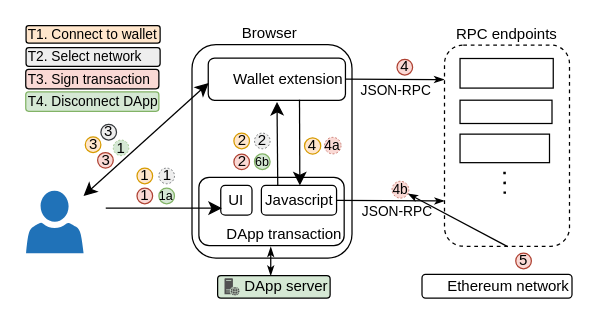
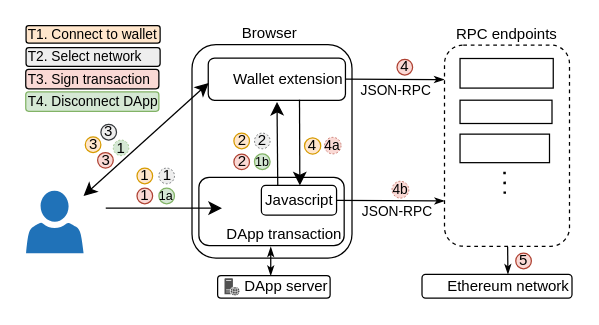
  <mxCell id="0" />
  <mxCell id="1" parent="0" />
  <mxCell id="2" value="" style="group;labelPosition=right;verticalLabelPosition=bottom;align=left;verticalAlign=top;spacing=2;" parent="1" vertex="1" connectable="0"><mxGeometry x="136" y="20" width="156" height="192" as="geometry" /></mxCell>
  <mxCell id="3" value="Browser&amp;nbsp;" style="rounded=1;whiteSpace=wrap;html=1;labelPosition=center;verticalLabelPosition=top;align=center;verticalAlign=bottom;spacing=2;" parent="2" vertex="1"><mxGeometry x="17" y="15.238" width="128" height="170.667" as="geometry" /></mxCell>
  <mxCell id="4" value="" style="group;spacing=2;" parent="2" vertex="1" connectable="0"><mxGeometry x="30" y="25.91" width="109.76" height="35.63" as="geometry" /></mxCell>
  <mxCell id="5" value="" style="group;spacing=2;" parent="4" vertex="1" connectable="0"><mxGeometry width="109.76" height="33.933" as="geometry" /></mxCell>
  <mxCell id="6" value="Wallet extension" style="rounded=1;whiteSpace=wrap;html=1;labelPosition=center;verticalLabelPosition=middle;align=right;verticalAlign=middle;spacing=2;fillColor=none;strokeColor=default;" parent="5" vertex="1"><mxGeometry width="109.76" height="33.933" as="geometry" /></mxCell>
  <mxCell id="7" value="" style="shape=image;verticalLabelPosition=bottom;labelBackgroundColor=default;verticalAlign=top;aspect=fixed;imageAspect=0;image=https://upload.wikimedia.org/wikipedia/commons/thumb/3/36/MetaMask_Fox.svg/1024px-MetaMask_Fox.svg.png;spacing=2;" parent="5" vertex="1"><mxGeometry y="7.612" width="20.413" height="20.413" as="geometry" /></mxCell>
  <mxCell id="8" value="" style="group;labelPosition=center;verticalLabelPosition=top;align=center;verticalAlign=bottom;spacing=2;" parent="2" vertex="1" connectable="0"><mxGeometry x="13.5" y="113" width="125.24" height="63" as="geometry" /></mxCell>
  <mxCell id="9" value="&amp;nbsp; &amp;nbsp; &amp;nbsp; DApp transaction" style="rounded=1;whiteSpace=wrap;html=1;labelPosition=center;verticalLabelPosition=middle;align=center;verticalAlign=bottom;horizontal=1;spacing=2;fillColor=none;strokeColor=default;" parent="8" vertex="1"><mxGeometry x="9.01" y="8.321" width="116.23" height="54.679" as="geometry" /></mxCell>
- <mxCell id="10" value="UI" style="rounded=1;whiteSpace=wrap;html=1;spacing=2;" parent="8" vertex="1"><mxGeometry x="26.5" y="14.86" width="25" height="23.77" as="geometry" /></mxCell>
  <mxCell id="11" value="Javascript" style="rounded=1;whiteSpace=wrap;html=1;spacing=2;" parent="8" vertex="1"><mxGeometry x="59.0" y="14.862" width="60.15" height="23.772" as="geometry" /></mxCell>
  <mxCell id="12" value="" style="shape=image;verticalLabelPosition=bottom;labelBackgroundColor=default;verticalAlign=top;aspect=fixed;imageAspect=0;image=https://cryptologos.cc/logos/uniswap-uni-logo.png;spacing=2;" parent="8" vertex="1"><mxGeometry x="12.5" y="41" width="19.24" height="19.24" as="geometry" /></mxCell>
  <mxCell id="13" style="edgeStyle=none;curved=1;rounded=0;orthogonalLoop=1;jettySize=auto;html=1;exitX=0.218;exitY=0.002;exitDx=0;exitDy=0;fontSize=12;startSize=8;endSize=8;exitPerimeter=0;spacing=2;" parent="2" source="11" edge="1"><mxGeometry relative="1" as="geometry"><mxPoint x="86.003" y="114.29" as="sourcePoint" /><mxPoint x="85" y="61" as="targetPoint" /></mxGeometry></mxCell>
  <mxCell id="14" value="2" style="ellipse;whiteSpace=wrap;html=1;aspect=fixed;fillColor=#ffe6cc;strokeColor=#d79b00;strokeWidth=1;spacing=2;" parent="2" vertex="1"><mxGeometry x="50.5" y="86" width="12.5" height="12.5" as="geometry" /></mxCell>
  <mxCell id="15" value="2" style="ellipse;whiteSpace=wrap;html=1;aspect=fixed;fillColor=#eeeeee;strokeColor=#36393d;strokeWidth=0.5;dashed=1;spacing=2;" parent="2" vertex="1"><mxGeometry x="67" y="86" width="12.5" height="12.5" as="geometry" /></mxCell>
  <mxCell id="16" value="2" style="ellipse;whiteSpace=wrap;html=1;aspect=fixed;fillColor=#fad9d5;strokeColor=#ae4132;strokeWidth=1;spacing=2;" parent="2" vertex="1"><mxGeometry x="50.5" y="102.75" width="12.5" height="12.5" as="geometry" /></mxCell>
  <mxCell id="17" value="" style="endArrow=classic;html=1;rounded=0;fontSize=12;startSize=8;endSize=8;curved=1;exitX=0.81;exitY=0.985;exitDx=0;exitDy=0;exitPerimeter=0;entryX=0.75;entryY=0;entryDx=0;entryDy=0;spacing=2;" parent="2" edge="1"><mxGeometry width="50" height="50" relative="1" as="geometry"><mxPoint x="103.0" y="59.333" as="sourcePoint" /><mxPoint x="103.272" y="127.862" as="targetPoint" /></mxGeometry></mxCell>
  <mxCell id="18" value="4" style="ellipse;whiteSpace=wrap;html=1;aspect=fixed;fillColor=#ffe6cc;strokeColor=#d79b00;strokeWidth=1;spacing=2;" parent="2" vertex="1"><mxGeometry x="107" y="89.75" width="13" height="13" as="geometry" /></mxCell>
  <mxCell id="19" value="4a" style="ellipse;whiteSpace=wrap;html=1;aspect=fixed;fillColor=#fad9d5;strokeColor=#ae4132;strokeWidth=0.5;dashed=1;fontSize=11;spacing=2;" parent="2" vertex="1"><mxGeometry x="123" y="89.37" width="13.25" height="13.25" as="geometry" /></mxCell>
  <mxCell id="20" value="" style="endArrow=classic;html=1;rounded=0;fontSize=12;startSize=8;endSize=8;curved=1;entryX=0;entryY=0.427;entryDx=0;entryDy=0;fillColor=#dae8fc;strokeColor=#000000;entryPerimeter=0;spacing=2;" parent="2" edge="1"><mxGeometry width="50" height="50" relative="1" as="geometry"><mxPoint x="-52" y="146" as="sourcePoint" /><mxPoint x="41" y="146.01" as="targetPoint" /></mxGeometry></mxCell>
- <mxCell id="21" value="6b" style="ellipse;whiteSpace=wrap;html=1;aspect=fixed;fillColor=#d5e8d4;strokeColor=#82b366;strokeWidth=1;spacing=2;align=center;fontSize=10;" vertex="1" parent="2"><mxGeometry x="67" y="102.62" width="12.5" height="12.5" as="geometry" /></mxCell>
+ <mxCell id="21" value="1b" style="ellipse;whiteSpace=wrap;html=1;aspect=fixed;fillColor=#d5e8d4;strokeColor=#82b366;strokeWidth=1;spacing=2;align=center;fontSize=10;" vertex="1" parent="2"><mxGeometry x="67" y="102.62" width="12.5" height="12.5" as="geometry" /></mxCell>
  <mxCell id="22" style="edgeStyle=none;curved=1;rounded=0;orthogonalLoop=1;jettySize=auto;html=1;exitX=1;exitY=0.5;exitDx=0;exitDy=0;fontSize=12;startSize=5;endSize=5;entryX=-0.003;entryY=0.172;entryDx=0;entryDy=0;entryPerimeter=0;startArrow=none;startFill=0;endArrow=classicThin;endFill=1;strokeWidth=1;spacing=2;" parent="1" source="6" target="26" edge="1"><mxGeometry relative="1" as="geometry"><mxPoint x="276.156" y="80" as="sourcePoint" /><mxPoint x="369" y="80.138" as="targetPoint" /></mxGeometry></mxCell>
  <mxCell id="23" value="JSON-RPC" style="edgeLabel;html=1;align=center;verticalAlign=middle;resizable=0;points=[];fontSize=11;labelBorderColor=none;spacing=2;" parent="22" vertex="1" connectable="0"><mxGeometry x="-0.056" y="-1" relative="1" as="geometry"><mxPoint x="3" y="7" as="offset" /></mxGeometry></mxCell>
  <mxCell id="24" value="" style="sketch=0;pointerEvents=1;shadow=0;dashed=0;html=1;strokeColor=none;labelPosition=center;verticalLabelPosition=bottom;verticalAlign=top;outlineConnect=0;align=center;shape=mxgraph.office.users.user;fillColor=#2072B8;spacing=2;" parent="1" vertex="1"><mxGeometry x="20.25" y="152" width="46" height="50" as="geometry" /></mxCell>
  <mxCell id="25" value="" style="group;spacing=2;dashed=1;" parent="1" vertex="1" connectable="0"><mxGeometry x="355" y="35.5" width="100" height="161" as="geometry" /></mxCell>
  <mxCell id="26" value="RPC endpoints" style="rounded=1;whiteSpace=wrap;html=1;labelPosition=center;verticalLabelPosition=top;align=center;verticalAlign=bottom;spacing=2;dashed=1;" parent="25" vertex="1"><mxGeometry width="100" height="161.0" as="geometry" /></mxCell>
  <mxCell id="27" value="" style="shape=image;verticalLabelPosition=bottom;labelBackgroundColor=default;verticalAlign=top;aspect=fixed;imageAspect=0;image=https://seeklogo.com/images/Q/quicknode-logo-5B5937C318-seeklogo.com.png;imageBorder=default;spacing=2;" parent="25" vertex="1"><mxGeometry x="12.43" y="44.162" width="73.57" height="18.64" as="geometry" /></mxCell>
  <mxCell id="28" value="" style="shape=image;verticalLabelPosition=bottom;labelBackgroundColor=default;verticalAlign=top;aspect=fixed;imageAspect=0;image=https://images.squarespace-cdn.com/content/v1/5e0e6759c05d9814d305d62c/1590415283603-S5NCK5YIF1UJ39QIG7DD/Alchemy+Logo+-+Black.png;imageBorder=default;spacing=2;" parent="25" vertex="1"><mxGeometry x="12.43" y="71.315" width="71.57" height="22.82" as="geometry" /></mxCell>
  <mxCell id="29" value="" style="shape=image;verticalLabelPosition=bottom;labelBackgroundColor=default;verticalAlign=top;aspect=fixed;imageAspect=0;image=https://miro.medium.com/v2/resize:fit:1400/1*MFBPIImx2-NPybEQEHsq4A.jpeg;imageBorder=default;spacing=2;" parent="25" vertex="1"><mxGeometry x="12.43" y="10.805" width="74.57" height="23.67" as="geometry" /></mxCell>
  <mxCell id="30" value="" style="endArrow=none;dashed=1;html=1;dashPattern=1 3;strokeWidth=2;rounded=0;fontSize=12;startSize=8;endSize=8;curved=1;spacing=2;" parent="25" edge="1"><mxGeometry width="50" height="50" relative="1" as="geometry"><mxPoint x="48.19" y="119.054" as="sourcePoint" /><mxPoint x="48" y="98.329" as="targetPoint" /></mxGeometry></mxCell>
  <mxCell id="31" style="edgeStyle=none;curved=1;rounded=0;orthogonalLoop=1;jettySize=auto;html=1;exitX=1;exitY=0.5;exitDx=0;exitDy=0;fontSize=12;startSize=5;endSize=5;entryX=0;entryY=0.775;entryDx=0;entryDy=0;entryPerimeter=0;endArrow=classicThin;endFill=1;startArrow=none;startFill=0;spacing=2;" parent="1" source="11" target="26" edge="1"><mxGeometry relative="1" as="geometry"><mxPoint x="263.191" y="163" as="sourcePoint" /><mxPoint x="369.2" y="163.219" as="targetPoint" /></mxGeometry></mxCell>
  <mxCell id="32" value="JSON-RPC" style="edgeLabel;html=1;align=center;verticalAlign=middle;resizable=0;points=[];fontSize=11;labelBorderColor=none;spacing=2;" parent="31" vertex="1" connectable="0"><mxGeometry x="-0.08" relative="1" as="geometry"><mxPoint x="8" y="9" as="offset" /></mxGeometry></mxCell>
  <mxCell id="33" style="edgeStyle=none;curved=1;rounded=0;orthogonalLoop=1;jettySize=auto;html=1;fontSize=12;startSize=5;endSize=5;startArrow=classicThin;startFill=1;endArrow=classicThin;endFill=1;strokeWidth=1;entryX=0.472;entryY=0;entryDx=0;entryDy=0;entryPerimeter=0;spacing=2;" parent="1" target="45" edge="1"><mxGeometry relative="1" as="geometry"><mxPoint x="216" y="197" as="sourcePoint" /><mxPoint x="217" y="225" as="targetPoint" /></mxGeometry></mxCell>
  <mxCell id="34" value="3" style="ellipse;whiteSpace=wrap;html=1;aspect=fixed;fillColor=#ffe6cc;strokeColor=#d79b00;strokeWidth=1;spacing=2;" parent="1" vertex="1"><mxGeometry x="67.62" y="109" width="12.5" height="12.5" as="geometry" /></mxCell>
  <mxCell id="35" value="1" style="ellipse;whiteSpace=wrap;html=1;aspect=fixed;fillColor=#ffe6cc;strokeColor=#d79b00;strokeWidth=1;spacing=2;" parent="1" vertex="1"><mxGeometry x="109" y="134" width="12.5" height="12.5" as="geometry" /></mxCell>
  <mxCell id="36" value="1" style="ellipse;whiteSpace=wrap;html=1;aspect=fixed;strokeWidth=0.5;dashed=1;spacing=2;fillColor=#eeeeee;strokeColor=#36393d;" parent="1" vertex="1"><mxGeometry x="126.5" y="134" width="12.5" height="12.5" as="geometry" /></mxCell>
  <mxCell id="37" value="3" style="ellipse;whiteSpace=wrap;html=1;aspect=fixed;fillColor=#eeeeee;strokeColor=#36393d;strokeWidth=1;spacing=2;" parent="1" vertex="1"><mxGeometry x="80.12" y="99" width="12.5" height="12.5" as="geometry" /></mxCell>
  <mxCell id="38" value="4" style="ellipse;whiteSpace=wrap;html=1;aspect=fixed;fillColor=#fad9d5;strokeColor=#ae4132;strokeWidth=1;spacing=2;" parent="1" vertex="1"><mxGeometry x="317" y="47" width="12.5" height="12.5" as="geometry" /></mxCell>
- <mxCell id="39" style="edgeStyle=none;curved=1;rounded=0;orthogonalLoop=1;jettySize=auto;html=1;fontSize=12;startSize=5;endSize=5;startArrow=none;startFill=0;endArrow=classicThin;endFill=1;strokeWidth=1;exitX=0.505;exitY=1.002;exitDx=0;exitDy=0;exitPerimeter=0;spacing=2;" parent="1" source="26" target="43" edge="1"><mxGeometry relative="1" as="geometry"><mxPoint x="419" y="204" as="sourcePoint" /><mxPoint x="419" y="231" as="targetPoint" /></mxGeometry></mxCell>
+ <mxCell id="39" style="edgeStyle=none;curved=1;rounded=0;orthogonalLoop=1;jettySize=auto;html=1;fontSize=12;startSize=5;endSize=5;startArrow=none;startFill=0;endArrow=classicThin;endFill=1;strokeWidth=1;entryX=0.573;entryY=-0.008;entryDx=0;entryDy=0;exitX=0.505;exitY=1.002;exitDx=0;exitDy=0;exitPerimeter=0;entryPerimeter=0;spacing=2;" parent="1" source="26" target="41" edge="1"><mxGeometry relative="1" as="geometry"><mxPoint x="419" y="204" as="sourcePoint" /><mxPoint x="419" y="231" as="targetPoint" /></mxGeometry></mxCell>
  <mxCell id="40" value="" style="group;spacing=2;" parent="1" vertex="1" connectable="0"><mxGeometry x="337" y="219" width="120.0" height="19" as="geometry" /></mxCell>
  <mxCell id="41" value="Ethereum network" style="rounded=1;whiteSpace=wrap;html=1;align=right;spacing=2;" parent="40" vertex="1"><mxGeometry width="120" height="19" as="geometry" /></mxCell>
  <mxCell id="42" value="" style="shape=image;verticalLabelPosition=bottom;labelBackgroundColor=default;verticalAlign=top;aspect=fixed;imageAspect=0;image=https://upload.wikimedia.org/wikipedia/commons/thumb/6/6f/Ethereum-icon-purple.svg/768px-Ethereum-icon-purple.svg.png;spacing=2;" parent="40" vertex="1"><mxGeometry y="1.44" width="17.56" height="17.56" as="geometry" /></mxCell>
  <mxCell id="43" value="4b" style="ellipse;whiteSpace=wrap;html=1;aspect=fixed;fillColor=#fad9d5;strokeColor=#ae4132;strokeWidth=0.5;dashed=1;fontSize=11;spacing=2;" parent="1" vertex="1"><mxGeometry x="313" y="144.5" width="13.5" height="13.5" as="geometry" /></mxCell>
  <mxCell id="44" style="edgeStyle=none;curved=1;rounded=0;orthogonalLoop=1;jettySize=auto;html=1;exitX=0.003;exitY=0.589;exitDx=0;exitDy=0;fontSize=12;startSize=8;endSize=8;startArrow=classic;startFill=1;exitPerimeter=0;spacing=2;" parent="1" source="6" edge="1" target="24"><mxGeometry relative="1" as="geometry"><mxPoint x="67" y="145" as="targetPoint" /></mxGeometry></mxCell>
- <mxCell id="45" value="DApp server" style="rounded=1;whiteSpace=wrap;html=1;align=right;strokeColor=default;spacing=2;fillColor=#d5e8d4;" parent="1" vertex="1"><mxGeometry x="173.5" y="220" width="90" height="18" as="geometry" /></mxCell>
+ <mxCell id="45" value="DApp server" style="rounded=1;whiteSpace=wrap;html=1;align=right;strokeColor=default;spacing=2;" parent="1" vertex="1"><mxGeometry x="173.5" y="220" width="90" height="18" as="geometry" /></mxCell>
  <mxCell id="46" value="" style="sketch=0;pointerEvents=1;shadow=0;dashed=0;html=1;strokeColor=none;fillColor=#505050;labelPosition=center;verticalLabelPosition=bottom;verticalAlign=top;outlineConnect=0;align=center;shape=mxgraph.office.servers.web_server;spacing=2;" parent="1" vertex="1"><mxGeometry x="179" y="222.11" width="12.02" height="13.79" as="geometry" /></mxCell>
  <mxCell id="47" value="5" style="ellipse;whiteSpace=wrap;html=1;aspect=fixed;fillColor=#fad9d5;strokeColor=#ae4132;strokeWidth=1;spacing=2;" parent="1" vertex="1"><mxGeometry x="412" y="202" width="12.5" height="12.5" as="geometry" /></mxCell>
  <mxCell id="48" value="T1. Connect to wallet" style="text;html=1;align=left;verticalAlign=middle;whiteSpace=wrap;rounded=1;fontSize=11;strokeColor=default;fillColor=#FFE6CC;" parent="1" vertex="1"><mxGeometry x="20.25" y="20" width="107.25" height="14" as="geometry" /></mxCell>
  <mxCell id="49" value="T2. Select network" style="text;html=1;align=left;verticalAlign=middle;whiteSpace=wrap;rounded=1;fontSize=11;strokeColor=default;fillColor=#EEEEEE;" parent="1" vertex="1"><mxGeometry x="20.25" y="37.5" width="107.25" height="15" as="geometry" /></mxCell>
  <mxCell id="50" value="T3. Sign transaction" style="text;html=1;align=left;verticalAlign=middle;whiteSpace=wrap;rounded=1;fontSize=11;strokeColor=default;fillColor=#FAD9D5;" parent="1" vertex="1"><mxGeometry x="20" y="55" width="106.5" height="15.5" as="geometry" /></mxCell>
  <mxCell id="51" value="1" style="ellipse;whiteSpace=wrap;html=1;aspect=fixed;fillColor=#fad9d5;strokeColor=#ae4132;strokeWidth=1;spacing=2;" parent="1" vertex="1"><mxGeometry x="109" y="150" width="12.5" height="12.5" as="geometry" /></mxCell>
  <mxCell id="52" value="3" style="ellipse;whiteSpace=wrap;html=1;aspect=fixed;fillColor=#fad9d5;strokeColor=#ae4132;strokeWidth=1;spacing=2;" parent="1" vertex="1"><mxGeometry x="77.5" y="121.5" width="12.5" height="12.5" as="geometry" /></mxCell>
  <mxCell id="53" value="1a" style="ellipse;whiteSpace=wrap;html=1;aspect=fixed;fillColor=#d5e8d4;strokeColor=#82b366;strokeWidth=1;spacing=2;fontSize=10;align=right;" vertex="1" parent="1"><mxGeometry x="126.5" y="150" width="12.5" height="12.5" as="geometry" /></mxCell>
  <mxCell id="54" value="T4. Disconnect DApp" style="text;html=1;align=left;verticalAlign=middle;whiteSpace=wrap;rounded=1;fontSize=11;strokeColor=#82b366;fillColor=#D5E8D4;" vertex="1" parent="1"><mxGeometry x="20" y="73" width="106.5" height="15.5" as="geometry" /></mxCell>
  <mxCell id="55" value="1" style="ellipse;whiteSpace=wrap;html=1;aspect=fixed;fillColor=#d5e8d4;strokeColor=#82b366;strokeWidth=0.5;spacing=2;fontSize=12;align=center;dashed=1;" vertex="1" parent="1"><mxGeometry x="90" y="111.5" width="12.5" height="12.5" as="geometry" /></mxCell>
